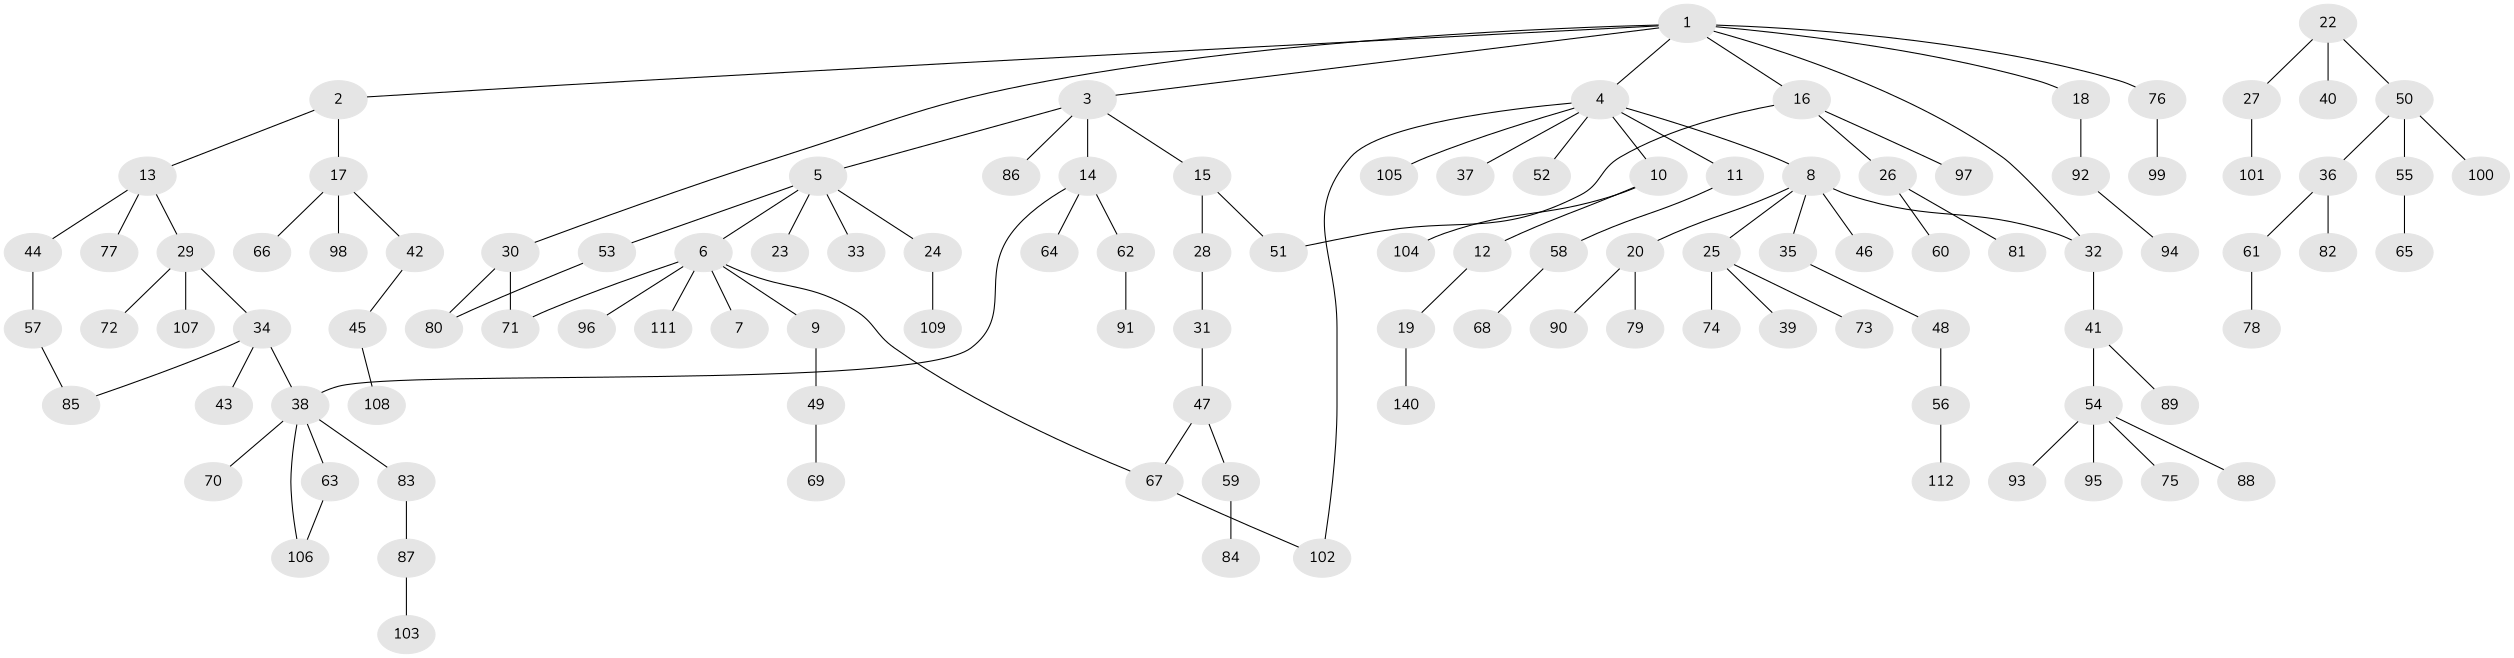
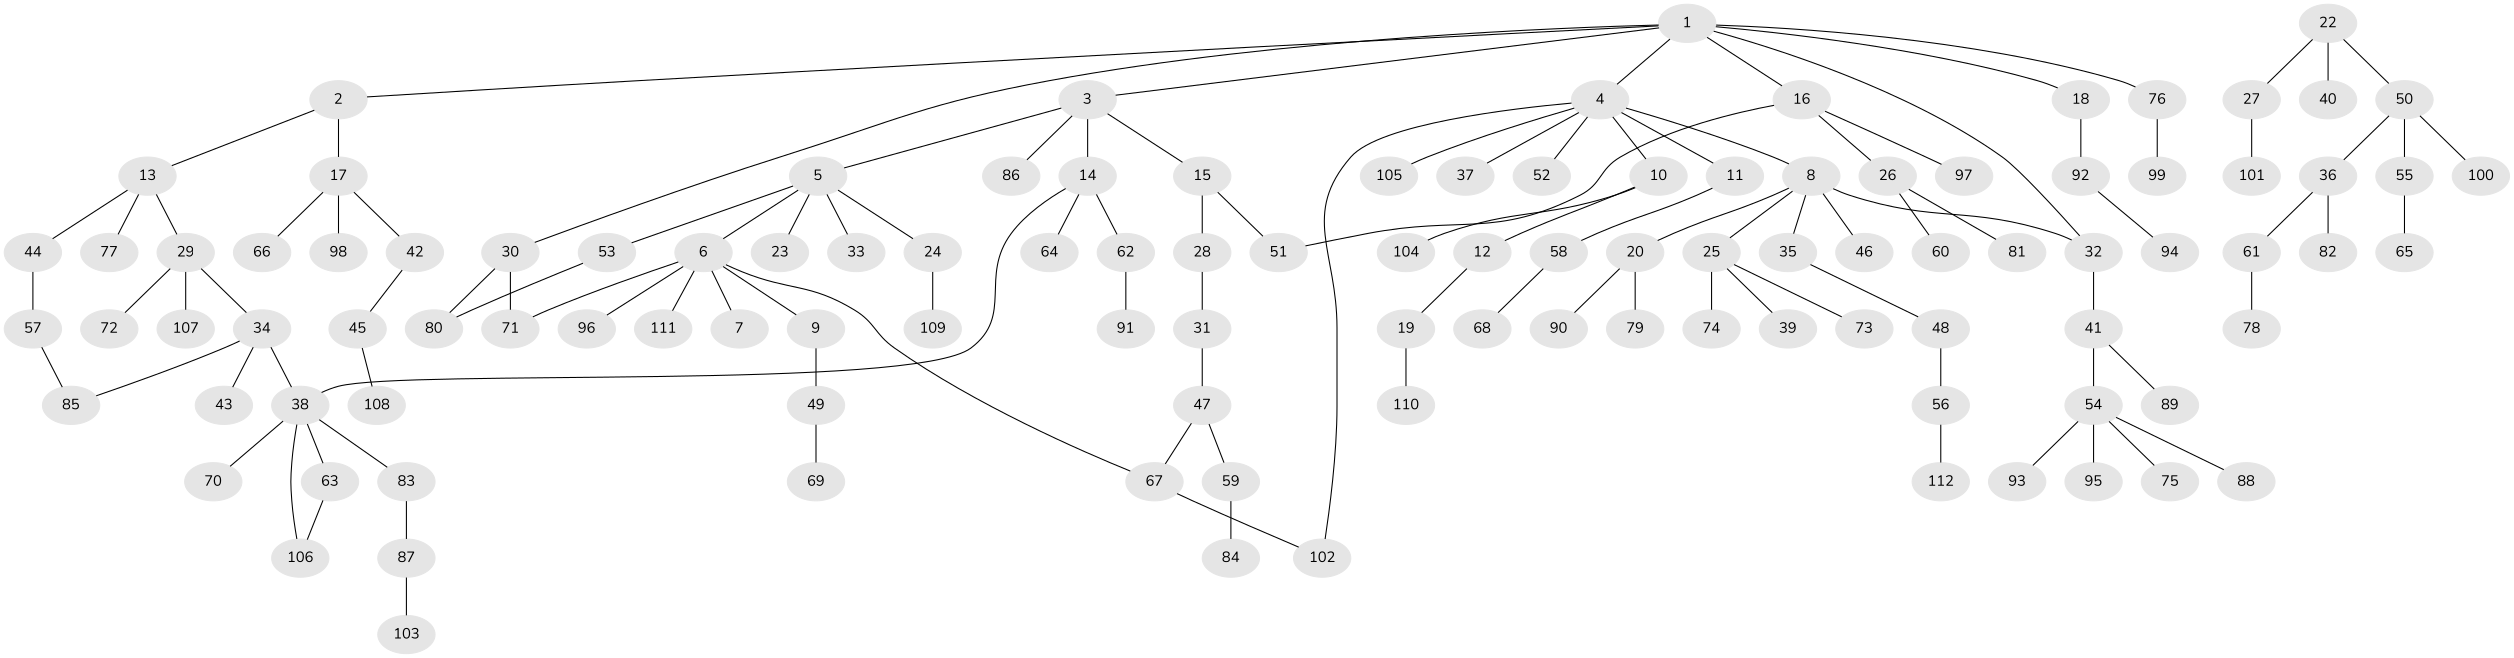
  graph {
    fontname=Nunito
    node [color=gray90 fontname=Nunito style=filled]
    edge [fontname=Nunito]
    1
    2
    3
    4
    16
    18
    30
    32
    76
    13
    17
    5
    14
    15
    86
    8
    10
    11
    37
    52
    102
    105
    51
    26
    97
    92
    71
    80
    41
    99
    29
    44
    77
    42
    66
    98
    6
    23
    24
    33
    53
    38
    62
    64
    28
    20
    25
    35
    46
    12
    104
    58
    7
    9
    67
    96
    111
    109
    49
    79
    90
    39
    73
    74
    48
    69
    19
    68
-   110 [label=140]
+   110
    34
    72
    107
    57
    63
    70
    83
    106
    91
    31
    60
    81
    45
    94
    22
    27
    40
    50
    101
    36
    55
    100
    61
    82
    47
    43
    85
    59
    54
    89
    56
    78
    87
    75
    88
    93
    95
    108
    84
    112
    65
    103
    1 -- 2
    1 -- 3
    1 -- 4
    1 -- 16
    1 -- 18
    1 -- 30
    1 -- 32
    1 -- 76
    2 -- 13
    2 -- 17
    3 -- 5
    3 -- 14
    3 -- 15
    3 -- 86
    4 -- 8
    4 -- 10
    4 -- 11
    4 -- 37
    4 -- 52
    4 -- 102
    4 -- 105
    16 -- 51
    16 -- 26
    16 -- 97
    18 -- 92
    30 -- 71
    30 -- 80
    32 -- 41
    76 -- 99
    13 -- 29
    13 -- 44
    13 -- 77
    17 -- 42
    17 -- 66
    17 -- 98
    5 -- 6
    5 -- 23
    5 -- 24
    5 -- 33
    5 -- 53
    14 -- 38
    14 -- 62
    14 -- 64
    15 -- 51
    15 -- 28
    8 -- 32
    8 -- 20
    8 -- 25
    8 -- 35
    8 -- 46
    10 -- 12
    10 -- 104
    11 -- 58
    26 -- 60
    26 -- 81
    92 -- 94
    41 -- 54
    41 -- 89
    29 -- 34
    29 -- 72
    29 -- 107
    44 -- 57
    42 -- 45
    6 -- 71
    6 -- 7
    6 -- 9
    6 -- 67
    6 -- 96
    6 -- 111
    24 -- 109
    53 -- 80
    38 -- 63
    38 -- 70
    38 -- 83
    38 -- 106
    62 -- 91
    28 -- 31
    20 -- 79
    20 -- 90
    25 -- 39
    25 -- 73
    25 -- 74
    35 -- 48
    12 -- 19
    58 -- 68
    9 -- 49
    67 -- 102
    49 -- 69
    48 -- 56
    19 -- 110
    34 -- 38
    34 -- 43
    34 -- 85
    57 -- 85
    63 -- 106
    83 -- 87
    31 -- 47
    45 -- 108
    22 -- 27
    22 -- 40
    22 -- 50
    27 -- 101
    50 -- 36
    50 -- 55
    50 -- 100
    36 -- 61
    36 -- 82
    55 -- 65
    61 -- 78
    47 -- 67
    47 -- 59
    59 -- 84
    54 -- 75
    54 -- 88
    54 -- 93
    54 -- 95
    56 -- 112
    87 -- 103
  }
